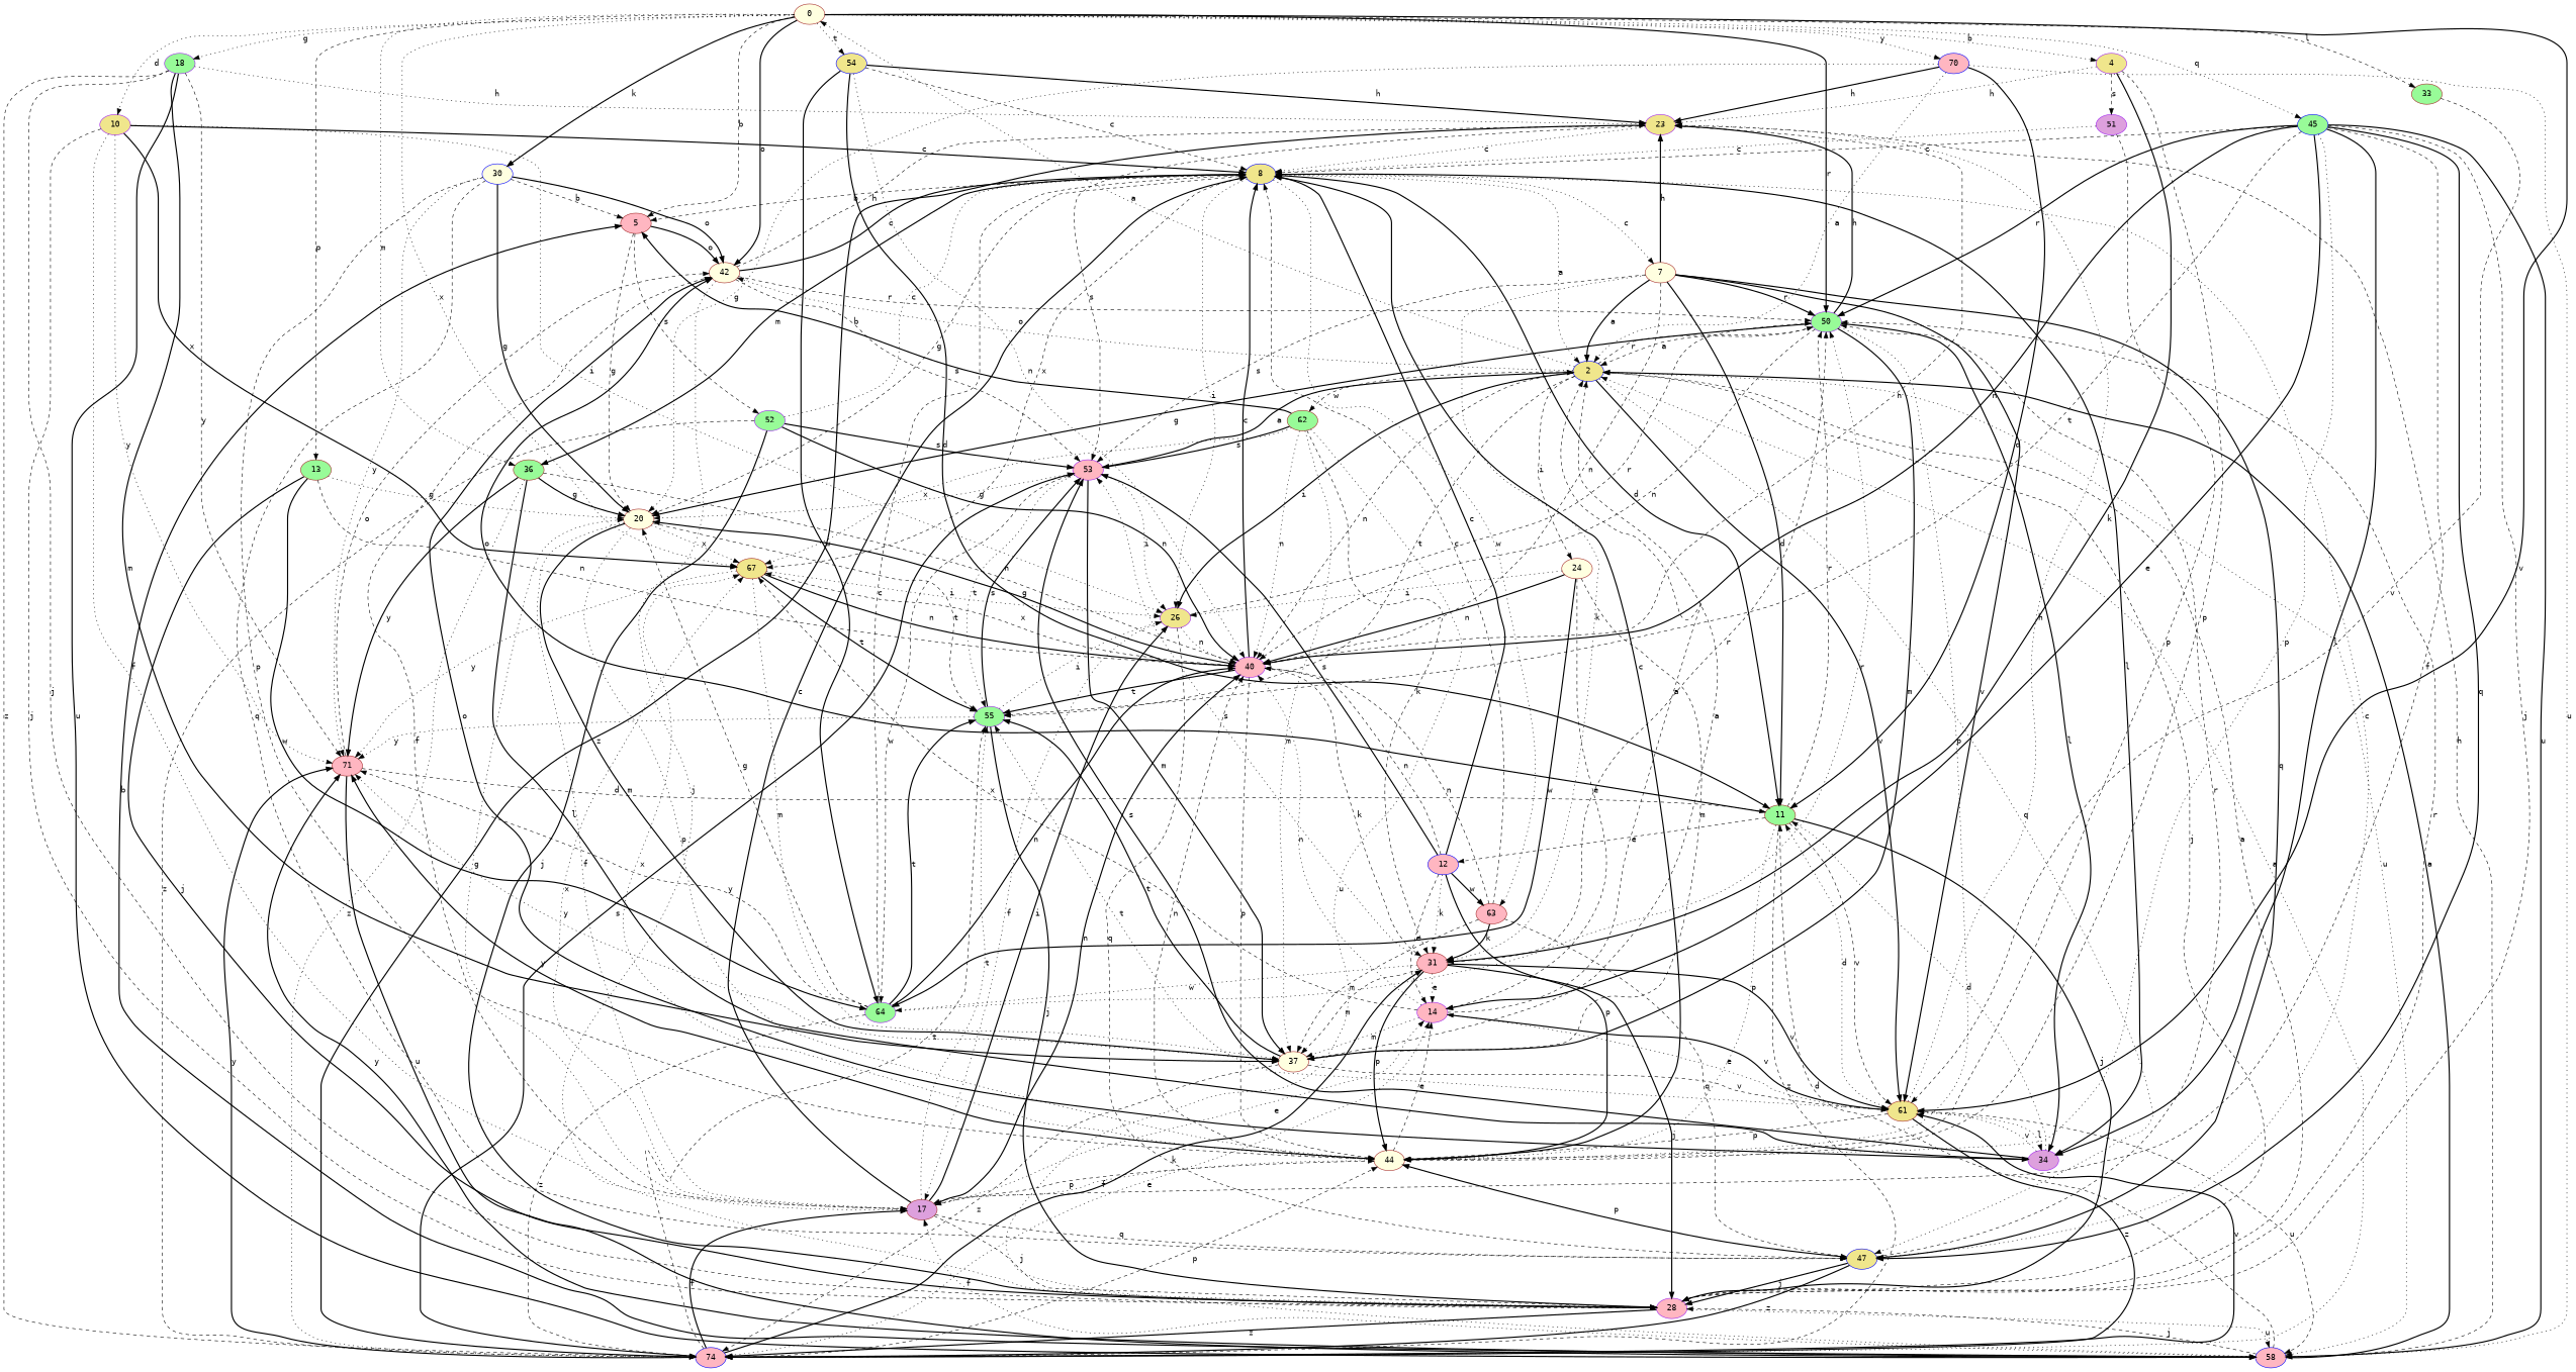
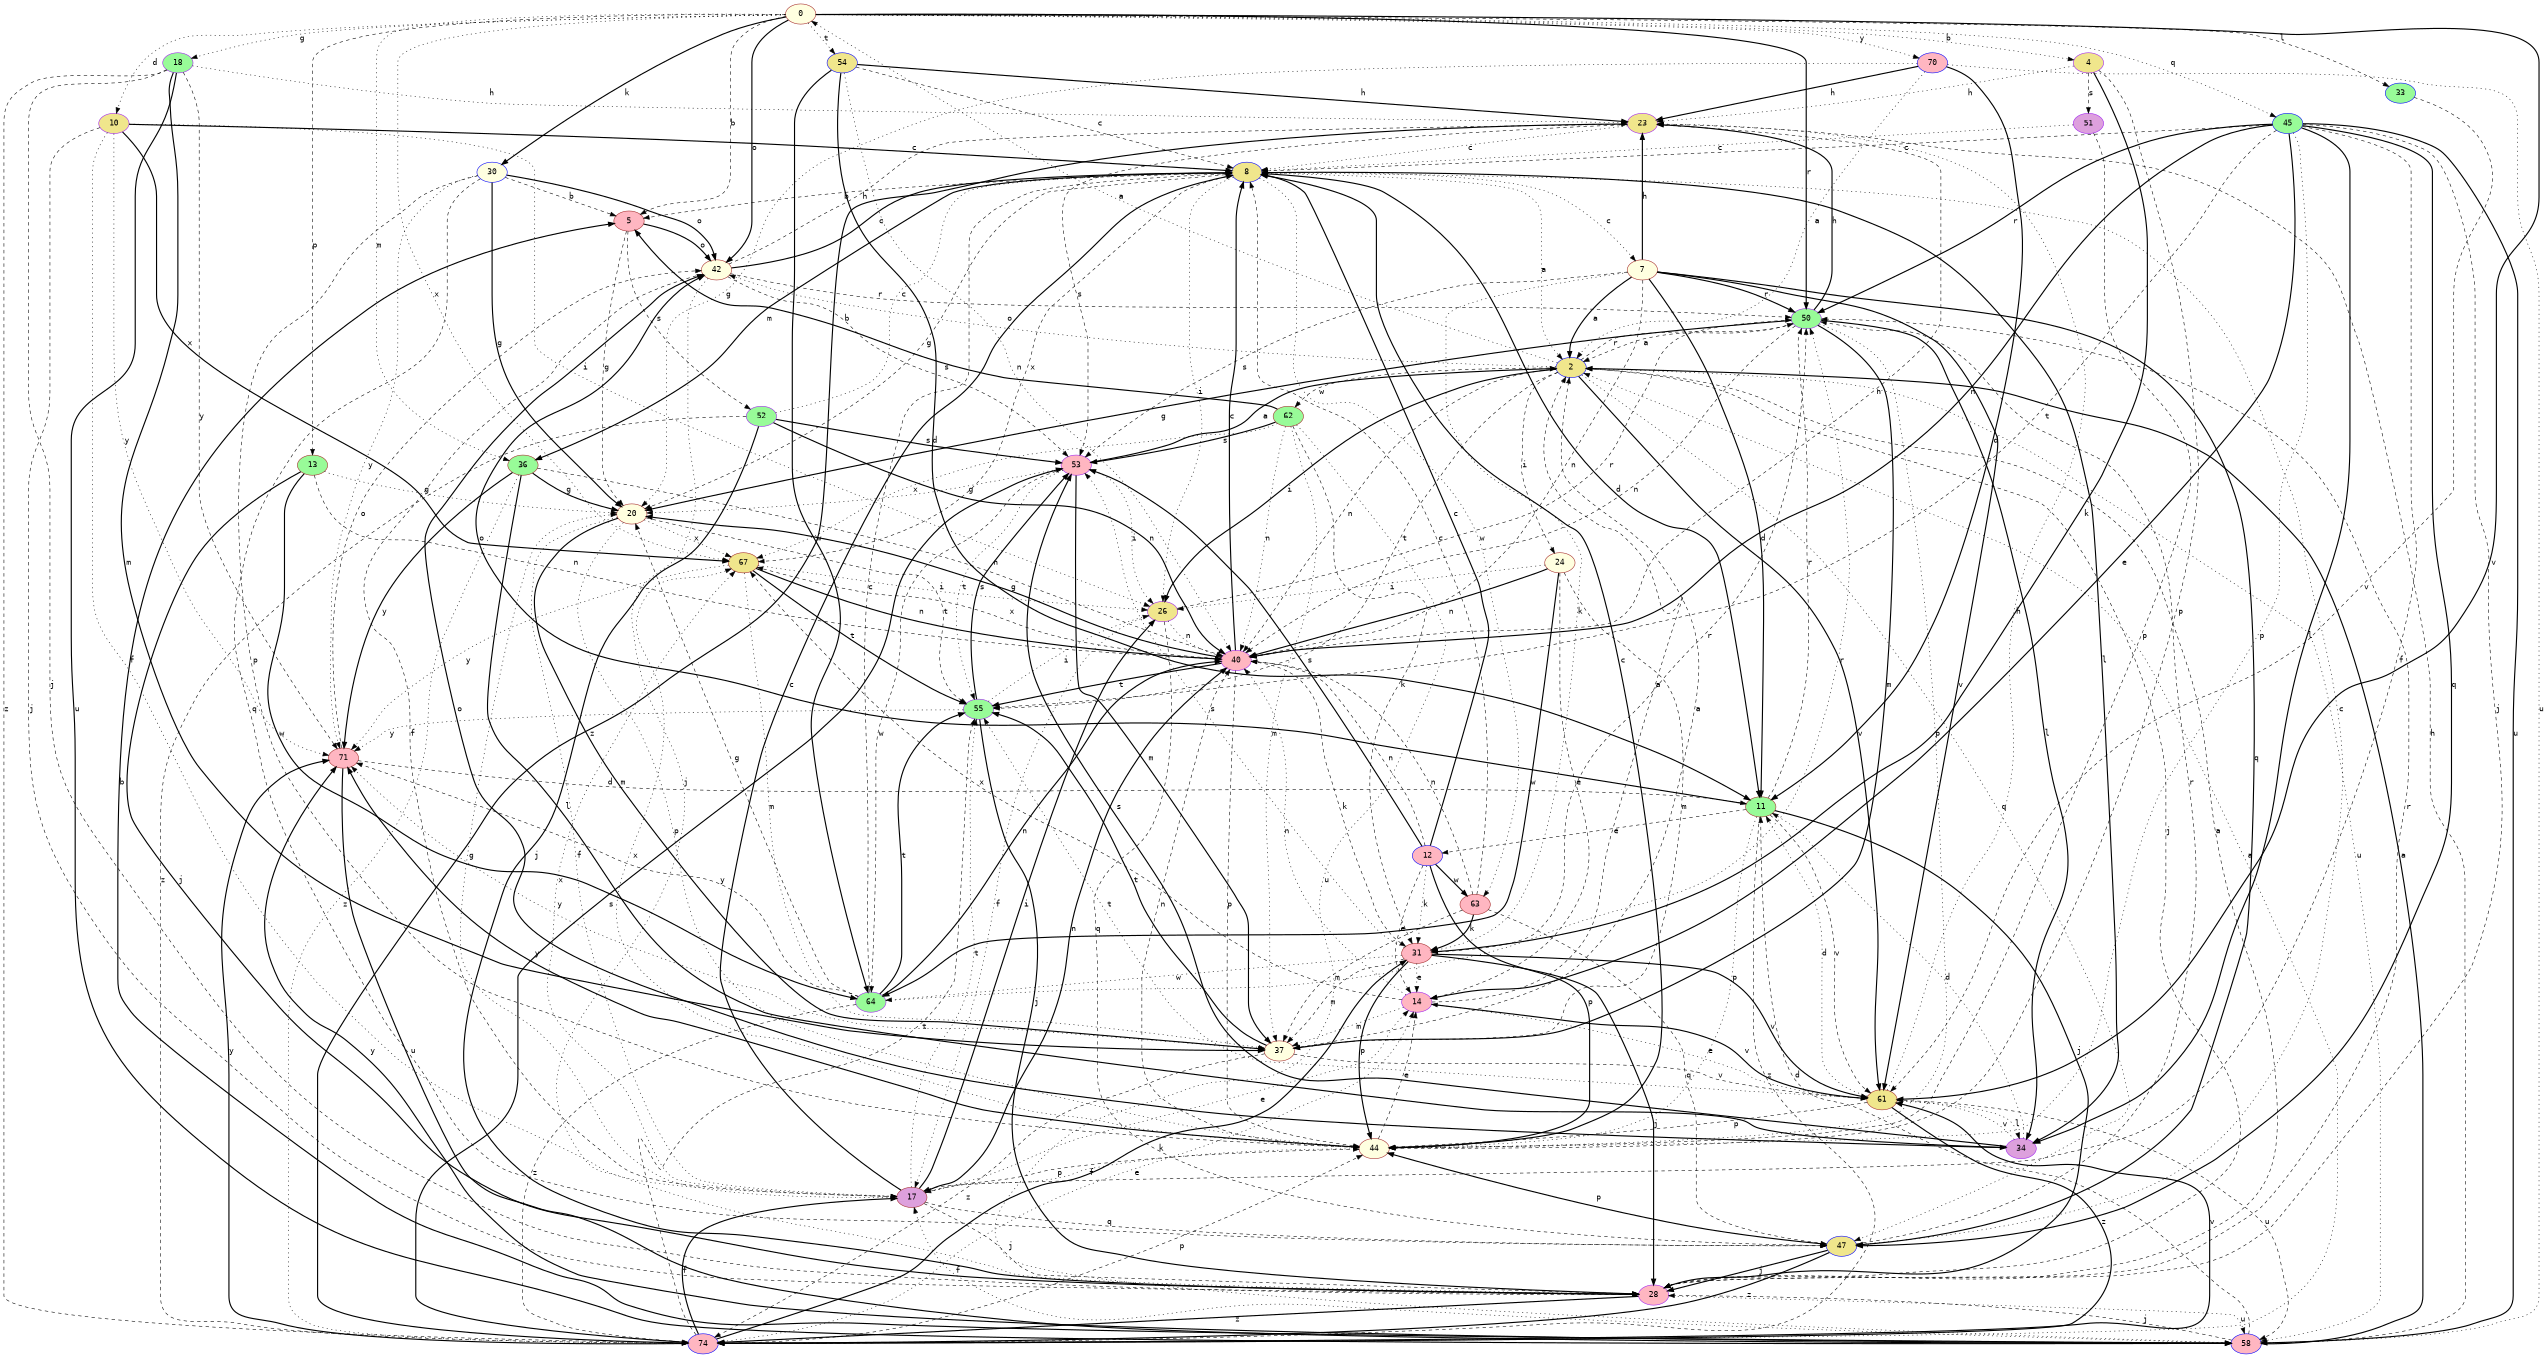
  strict digraph {
    fontname="DejaVu Sans Mono"
    node [color=brown fillcolor=lightpink fontname="DejaVu Sans Mono" style=filled]
    edge [fontname="DejaVu Sans Mono" style=bold]
    0 [fillcolor=lightyellow]
    4 [color=purple fillcolor=khaki]
    5
    10 [color=purple fillcolor=khaki]
    18 [color=purple fillcolor=palegreen]
    30 [color=blue fillcolor=lightyellow]
-   33 [fillcolor=palegreen]
+   33 [color=blue fillcolor=palegreen]
    36 [fillcolor=palegreen]
    42 [fillcolor=lightyellow]
    n10 [fillcolor=palegreen label=13]
    45 [color=blue fillcolor=palegreen]
    50 [color=purple fillcolor=palegreen]
    54 [color=blue fillcolor=khaki]
    61 [fillcolor=khaki]
    67 [fillcolor=khaki]
    70 [color=blue]
    23 [color=purple fillcolor=khaki]
    31
    44 [fillcolor=lightyellow]
    51 [color=purple fillcolor=plum]
    20 [fillcolor=lightyellow]
    52 [color=purple fillcolor=palegreen]
    26 [color=purple fillcolor=khaki]
    28 [color=purple]
    8 [color=blue fillcolor=khaki]
    17 [fillcolor=plum]
    71
    58 [color=blue]
    74 [color=blue]
    37 [fillcolor=lightyellow]
    47 [color=blue fillcolor=khaki]
    40 [color=purple]
    34 [color=purple fillcolor=plum]
    53 [color=purple]
    64 [color=purple fillcolor=palegreen]
    55 [color=purple fillcolor=palegreen]
    14 [color=purple]
    2 [color=blue fillcolor=khaki]
    11 [fillcolor=palegreen]
    24 [fillcolor=lightyellow]
    62 [fillcolor=palegreen]
    7 [fillcolor=lightyellow]
    12 [color=blue]
    63
    0 -> 4 [label=b style=dotted]
    0 -> 5 [label=b style=dashed]
    0 -> 10 [label=d style=dotted]
    0 -> 18 [label=g style=dotted]
    0 -> 30 [label=k]
    0 -> 33 [label=l style=dashed]
    0 -> 36 [label=m style=dotted]
    0 -> 42 [label=o]
    0 -> n10 [label=p style=dashed]
    0 -> 45 [label=q style=dotted]
    0 -> 50 [label=r]
    0 -> 54 [label=t style=dotted]
    0 -> 61 [label=v]
    0 -> 67 [label=x style=dotted]
    0 -> 70 [label=y style=dotted]
    4 -> 23 [label=h style=dotted]
    4 -> 31 [label=k]
    4 -> 44 [label=p style=dashed]
    4 -> 51 [label=s style=dashed]
    5 -> 42 [label=o]
    5 -> 20 [label=g style=dashed]
    5 -> 52 [label=s style=dashed]
    10 -> 67 [label=x]
    10 -> 26 [label=i style=dotted]
    10 -> 28 [label=j style=dashed]
    10 -> 8 [label=c]
    10 -> 17 [label=f style=dotted]
    10 -> 71 [label=y style=dotted]
    18 -> 23 [label=h style=dotted]
    18 -> 28 [label=j style=dashed]
    18 -> 71 [label=y style=dashed]
    18 -> 58 [label=u]
    18 -> 74 [label=z style=dashed]
    18 -> 37 [label=m]
    30 -> 5 [label=b style=dashed]
    30 -> 42 [label=o]
    30 -> 44 [label=p style=dashed]
    30 -> 20 [label=g]
    30 -> 71 [label=y style=dotted]
    30 -> 47 [label=q style=dashed]
    33 -> 61 [label=v style=dashed]
    36 -> 20 [label=g]
    36 -> 71 [label=y]
    36 -> 74 [label=z style=dotted]
    36 -> 40 [label=n style=dashed]
    36 -> 34 [label=l]
    42 -> 50 [label=r style=dashed]
    42 -> 23 [label=h style=dashed]
    42 -> 28 [label=j style=dotted]
    42 -> 8 [label=c]
    42 -> 17 [label=f style=dashed]
    42 -> 53 [label=s style=dashed]
    n10 -> 20 [label=g style=dotted]
    n10 -> 28 [label=j]
    n10 -> 40 [label=n style=dashed]
    n10 -> 64 [label=w]
    45 -> 50 [label=r]
    45 -> 44 [label=p style=dotted]
    45 -> 28 [label=j style=dashed]
    45 -> 8 [label=c style=dashed]
    45 -> 17 [label=f style=dashed]
    45 -> 58 [label=u]
    45 -> 47 [label=q]
    45 -> 40 [label=n]
    45 -> 34 [label=l]
    45 -> 55 [label=t style=dashed]
    45 -> 14 [label=e]
    50 -> 23 [label=h]
    50 -> 44 [label=p style=dotted]
    50 -> 20 [label=g]
    50 -> 37 [label=m]
    50 -> 40 [label=n style=dashed]
    50 -> 34 [label=l]
    50 -> 2 [label=a style=dashed]
    54 -> 23 [label=h]
    54 -> 8 [label=c style=dashed]
    54 -> 40 [label=n style=dotted]
    54 -> 64 [label=w]
    54 -> 11 [label=d]
    61 -> 23 [label=h style=dotted]
    61 -> 44 [label=p style=dashed]
    61 -> 58 [label=u style=dashed]
    61 -> 74 [label=z]
    61 -> 34 [label=l style=dotted]
    61 -> 55 [label=t style=dotted]
    61 -> 14 [label=e style=dotted]
    61 -> 11 [label=d style=dotted]
    67 -> 26 [label=i style=dotted]
    67 -> 71 [label=y style=dotted]
    67 -> 37 [label=m style=dotted]
    67 -> 40 [label=n]
    67 -> 55 [label=t]
    70 -> 23 [label=h]
    70 -> 20 [label=g style=dotted]
    70 -> 58 [label=u style=dotted]
    70 -> 2 [label=a style=dotted]
    70 -> 11 [label=d]
    23 -> 8 [label=c style=dotted]
    23 -> 74 [label=z]
    23 -> 40 [label=n style=dashed]
    23 -> 53 [label=s style=dashed]
    31 -> 50 [label=r style=dashed]
    31 -> 61 [label=v]
    31 -> 44 [label=p]
    31 -> 28 [label=j]
    31 -> 37 [label=m style=dashed]
    31 -> 53 [label=s style=dotted]
    31 -> 64 [label=w style=dotted]
    31 -> 14 [label=e style=dotted]
    44 -> 67 [label=x style=dotted]
    44 -> 8 [label=c]
    44 -> 17 [label=f style=dotted]
    44 -> 71 [label=y]
    44 -> 40 [label=n style=dashed]
    44 -> 14 [label=e style=dashed]
    51 -> 44 [label=p style=dashed]
    51 -> 8 [label=c style=dotted]
    20 -> 67 [label=x style=dotted]
    20 -> 44 [label=p style=dotted]
    20 -> 17 [label=f style=dotted]
    20 -> 37 [label=m]
    20 -> 55 [label=t style=dashed]
    52 -> 28 [label=j]
    52 -> 8 [label=c style=dotted]
    52 -> 74 [label=z style=dashed]
    52 -> 40 [label=n]
    52 -> 53 [label=s]
    26 -> 50 [label=r style=dashed]
    26 -> 17 [label=f style=dotted]
    26 -> 47 [label=q style=dashed]
    26 -> 40 [label=n style=dotted]
    28 -> 50 [label=r style=dashed]
    28 -> 58 [label=u style=dotted]
    28 -> 74 [label=z]
    28 -> 2 [label=a style=dashed]
    8 -> 5 [label=b style=dashed]
    8 -> 36 [label=m]
    8 -> 67 [label=x style=dashed]
    8 -> 20 [label=g style=dashed]
    8 -> 26 [label=i style=dotted]
    8 -> 34 [label=l]
    8 -> 2 [label=a style=dotted]
    8 -> 11 [label=d]
    8 -> 7 [label=c style=dotted]
    8 -> 63 [label=w style=dotted]
    17 -> 67 [label=x style=dotted]
    17 -> 44 [label=p style=dashed]
    17 -> 20 [label=g style=dotted]
    17 -> 26 [label=i]
    17 -> 28 [label=j style=dashed]
    17 -> 8 [label=c]
    17 -> 47 [label=q style=dashed]
    17 -> 40 [label=n]
    17 -> 55 [label=t style=dotted]
    17 -> 14 [label=e style=dotted]
    71 -> 42 [label=o style=dashed]
    71 -> 58 [label=u]
    71 -> 11 [label=d style=dashed]
    58 -> 5 [label=b]
    58 -> 23 [label=h style=dashed]
    58 -> 28 [label=j style=dashed]
    58 -> 17 [label=f style=dotted]
    58 -> 71 [label=y]
    58 -> 2 [label=a]
    58 -> 11 [label=d style=dashed]
    74 -> 61 [label=v]
    74 -> 31 [label=k]
    74 -> 44 [label=p style=dashed]
    74 -> 17 [label=f]
    74 -> 71 [label=y]
    74 -> 53 [label=s]
    74 -> 55 [label=t style=dashed]
    74 -> 14 [label=e style=dotted]
    74 -> 2 [label=a style=dotted]
    37 -> 61 [label=v style=dashed]
    37 -> 71 [label=y style=dotted]
    37 -> 74 [label=z style=dashed]
    37 -> 55 [label=t]
    37 -> 2 [label=a style=dashed]
    47 -> 50 [label=r style=dashed]
    47 -> 44 [label=p]
    47 -> 28 [label=j]
    47 -> 8 [label=c style=dotted]
    47 -> 74 [label=z]
    40 -> 67 [label=x style=dashed]
    40 -> 31 [label=k style=dashed]
    40 -> 44 [label=p style=dashed]
    40 -> 20 [label=g]
    40 -> 8 [label=c]
    40 -> 55 [label=t]
    34 -> 42 [label=o]
    34 -> 61 [label=v style=dotted]
    34 -> 53 [label=s]
    34 -> 11 [label=d style=dotted]
    53 -> 20 [label=g style=dotted]
    53 -> 26 [label=i style=dotted]
    53 -> 37 [label=m]
    53 -> 64 [label=w style=dashed]
    53 -> 55 [label=t style=dotted]
    53 -> 2 [label=a]
    64 -> 50 [label=r style=dotted]
    64 -> 20 [label=g style=dashed]
    64 -> 8 [label=c style=dashed]
    64 -> 71 [label=y style=dashed]
    64 -> 74 [label=z style=dashed]
    64 -> 40 [label=n]
    64 -> 55 [label=t]
    55 -> 26 [label=i style=dotted]
    55 -> 28 [label=j]
    55 -> 71 [label=y style=dotted]
    55 -> 53 [label=s]
    14 -> 61 [label=v]
    14 -> 67 [label=x style=dashed]
    14 -> 37 [label=m style=dotted]
    14 -> 40 [label=n style=dotted]
    14 -> 2 [label=a style=dashed]
    2 -> 0 [label=a style=dotted]
    2 -> 42 [label=o style=dotted]
    2 -> 50 [label=r style=dashed]
    2 -> 61 [label=v]
    2 -> 26 [label=i]
    2 -> 28 [label=j style=dashed]
    2 -> 58 [label=u style=dotted]
    2 -> 47 [label=q style=dotted]
    2 -> 40 [label=n style=dashed]
    2 -> 55 [label=t style=dashed]
    2 -> 24 [label=i style=dashed]
    2 -> 62 [label=w style=dashed]
    11 -> 42 [label=o]
    11 -> 50 [label=r style=dashed]
    11 -> 61 [label=v style=dashed]
    11 -> 44 [label=p style=dotted]
    11 -> 28 [label=j]
    11 -> 74 [label=z style=dashed]
    11 -> 12 [label=e style=dashed]
    24 -> 26 [label=i style=dotted]
    24 -> 37 [label=m style=dashed]
    24 -> 40 [label=n]
    24 -> 64 [label=w]
    24 -> 14 [label=e style=dashed]
    62 -> 5 [label=b]
    62 -> 67 [label=x style=dotted]
    62 -> 31 [label=k style=dashed]
    62 -> 58 [label=u style=dotted]
    62 -> 37 [label=m style=dotted]
    62 -> 40 [label=n style=dotted]
    62 -> 53 [label=s]
    7 -> 50 [label=r]
    7 -> 61 [label=v]
    7 -> 23 [label=h]
    7 -> 31 [label=k style=dotted]
    7 -> 47 [label=q]
    7 -> 40 [label=n style=dashed]
    7 -> 53 [label=s style=dashed]
    7 -> 2 [label=a]
    7 -> 11 [label=d]
    12 -> 31 [label=k style=dotted]
    12 -> 44 [label=p]
    12 -> 8 [label=c]
    12 -> 40 [label=n style=dashed]
    12 -> 53 [label=s]
    12 -> 14 [label=e style=dashed]
    12 -> 63 [label=w]
    63 -> 31 [label=k]
    63 -> 8 [label=c style=dashed]
    63 -> 37 [label=m style=dashed]
    63 -> 47 [label=q style=dashed]
    63 -> 40 [label=n style=dashed]
  }
